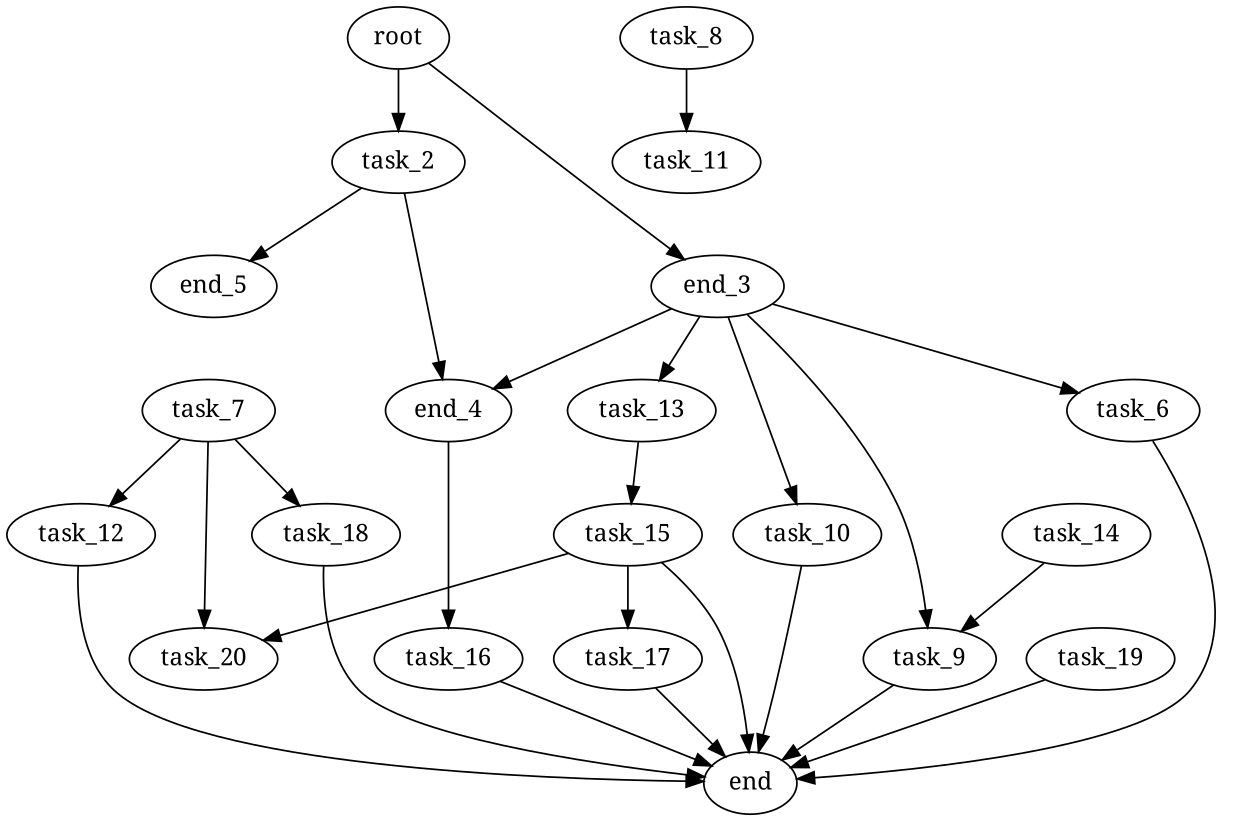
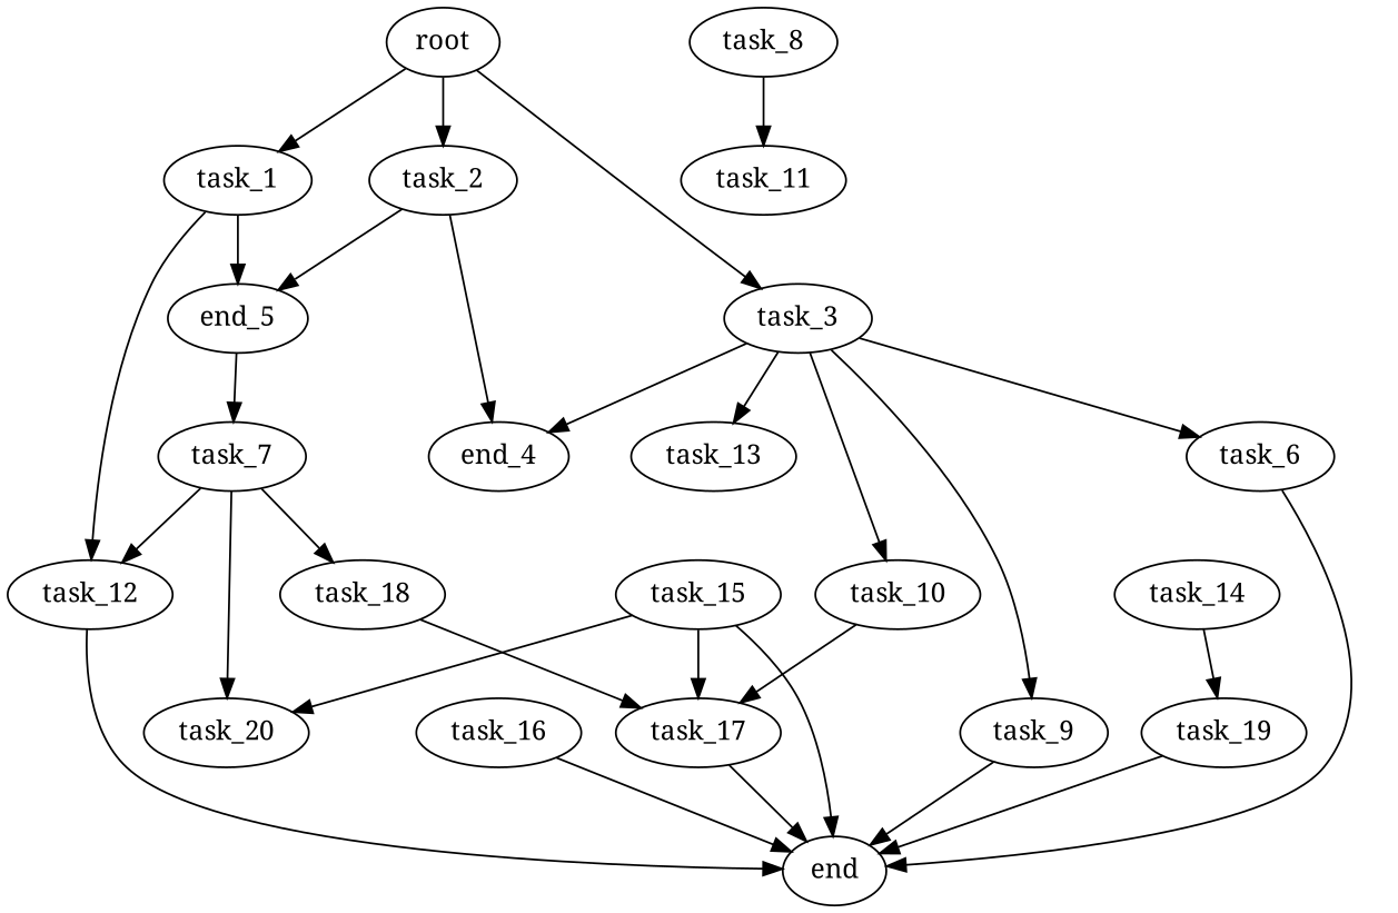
  digraph {
    fontname="Noto Serif"
    node [fontname="Noto Serif"]
    edge [fontname="Noto Serif"]
    root
+   task_1
    task_2
-   task_3 [label=end_3]
+   task_3
    n5 [label=end_5]
    task_12
    n7 [label=end_4]
    task_6
    task_9
    task_10
    task_13
    task_7
    task_8
    task_11
    end
    task_16
    task_15
    task_18
    task_20
    task_14
    task_19
    task_17
+   root -> task_1
    root -> task_2
    root -> task_3
+   task_1 -> n5
+   task_1 -> task_12
    task_2 -> n5
    task_2 -> n7
    task_3 -> n7
    task_3 -> task_6
    task_3 -> task_9
    task_3 -> task_10
    task_3 -> task_13
+   n5 -> task_7
    task_12 -> end
-   n7 -> task_16
    task_6 -> end
    task_9 -> end
-   task_10 -> end
-   task_13 -> task_15
+   task_10 -> task_17
    task_7 -> task_12
    task_7 -> task_18
    task_7 -> task_20
    task_8 -> task_11
    task_16 -> end
    task_15 -> end
    task_15 -> task_20
    task_15 -> task_17
-   task_18 -> end
-   task_14 -> task_9
+   task_18 -> task_17
+   task_14 -> task_19
    task_19 -> end
    task_17 -> end
  }
